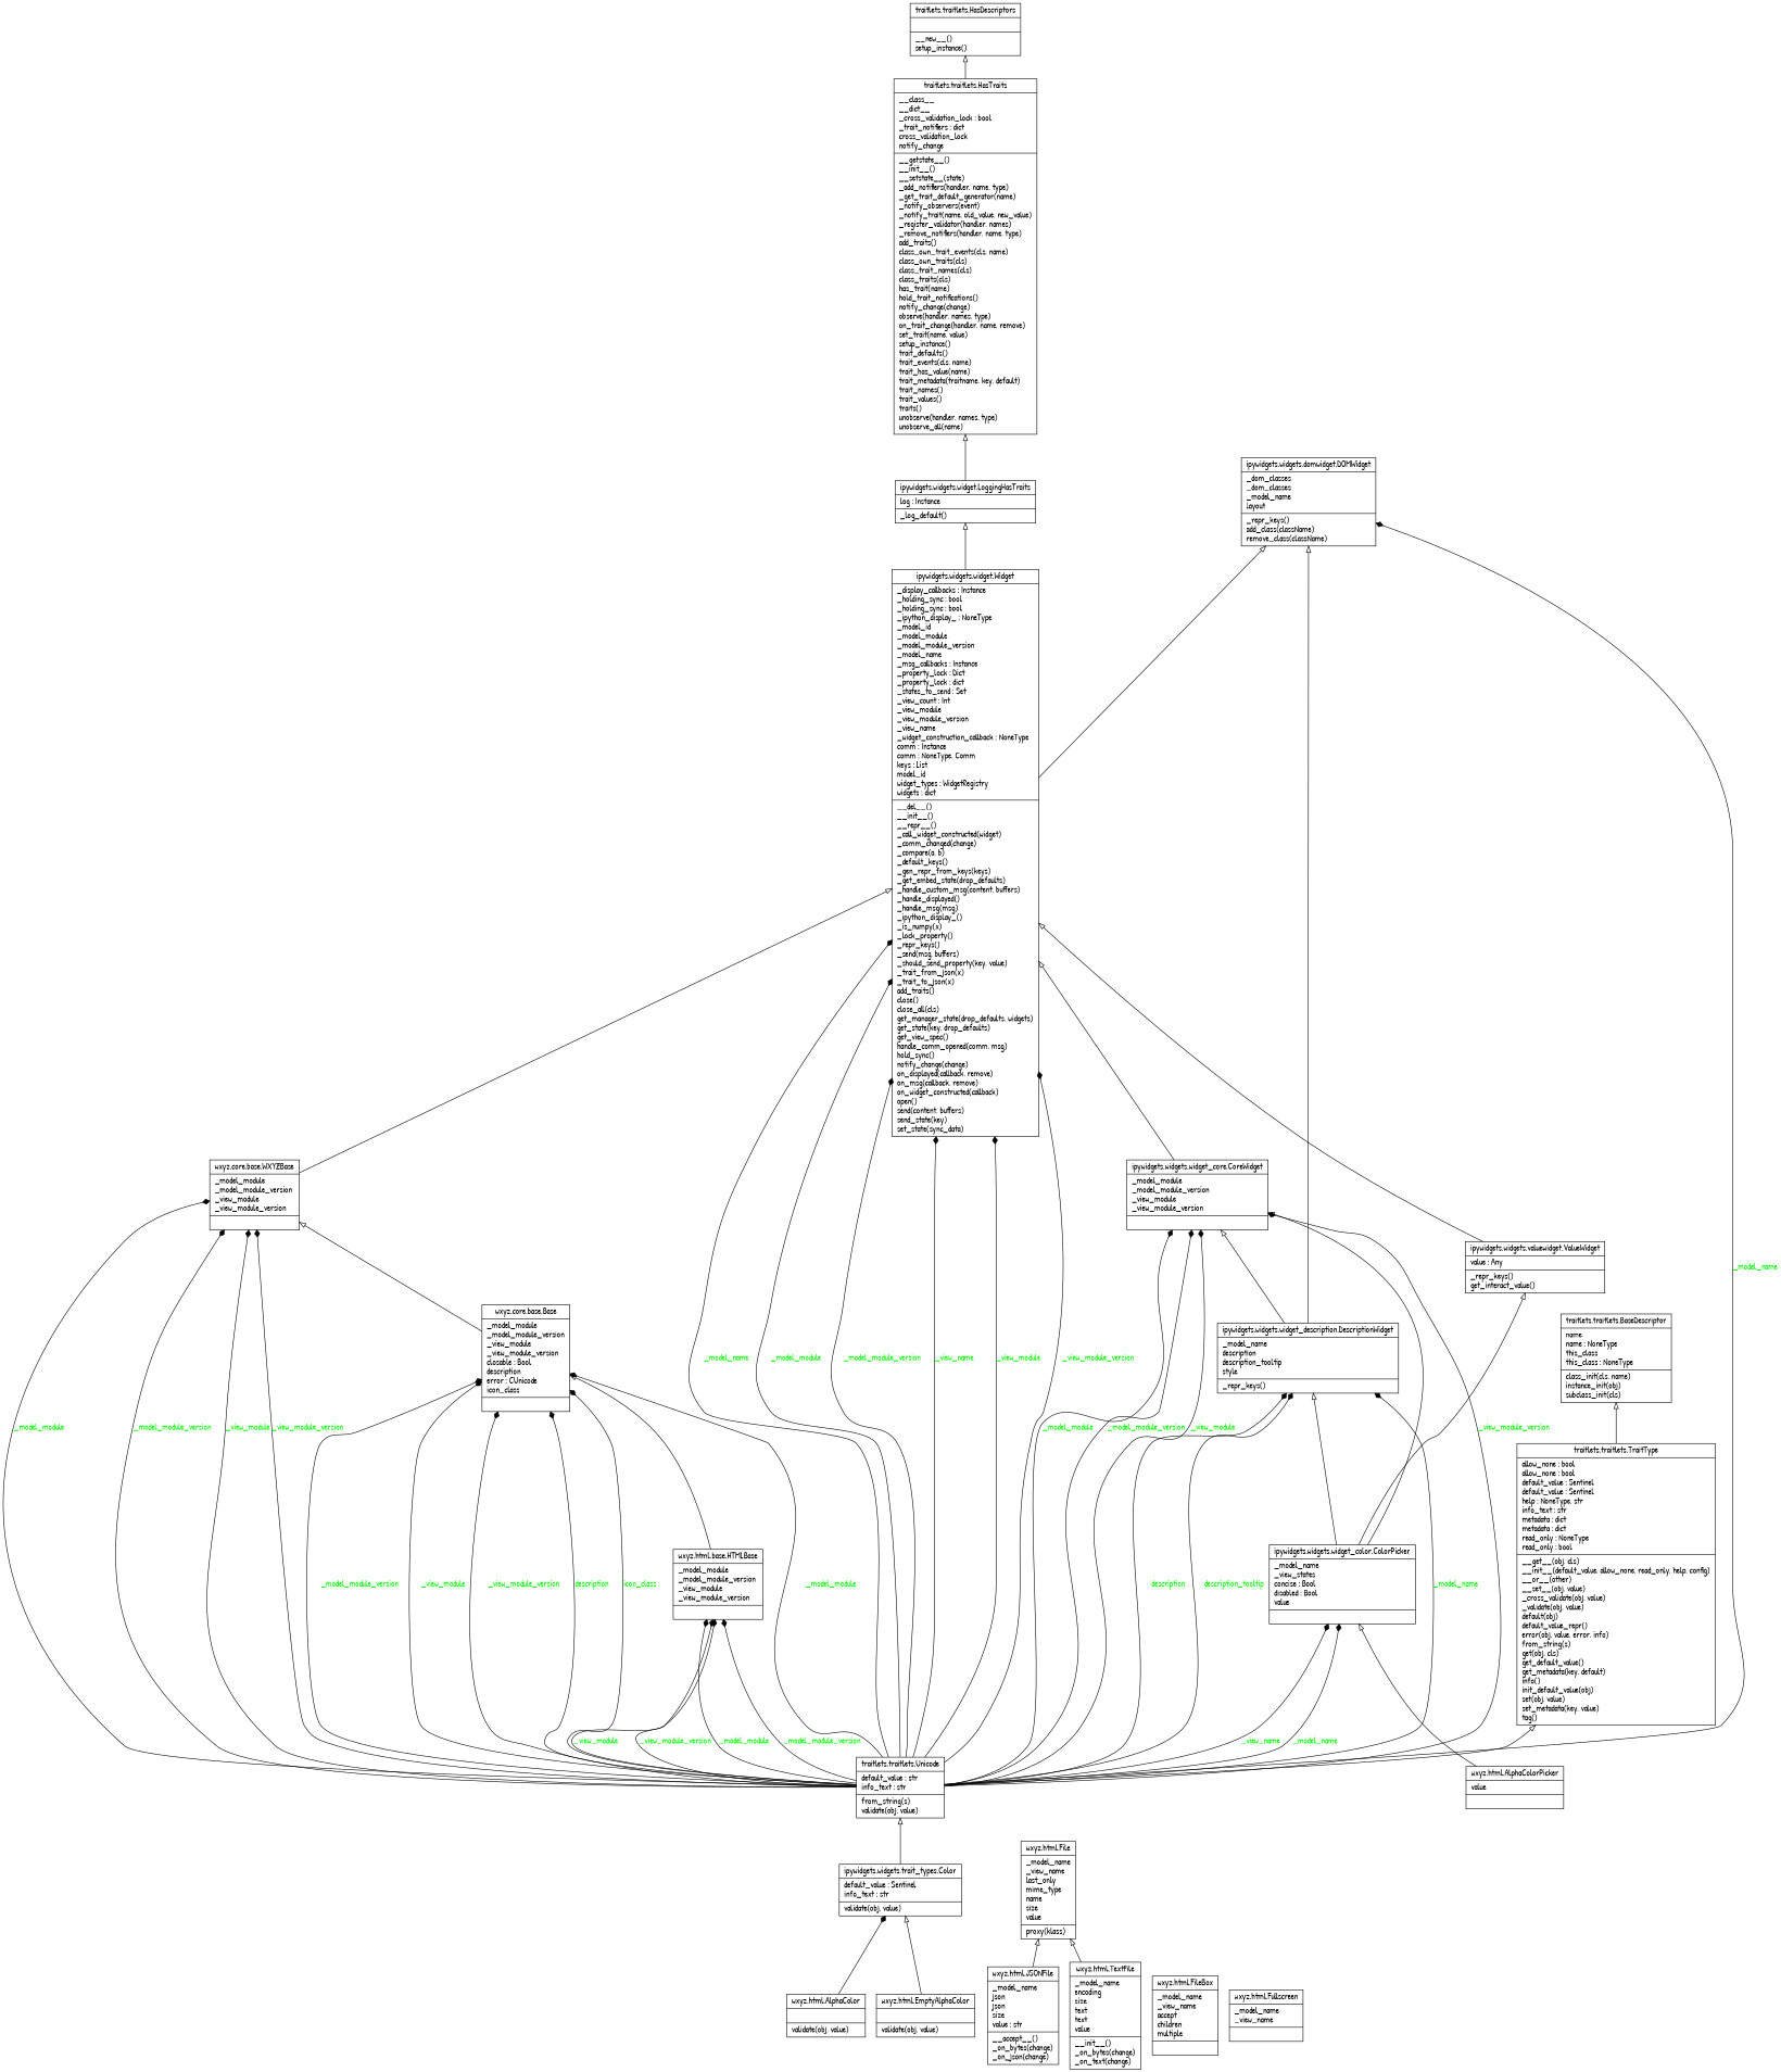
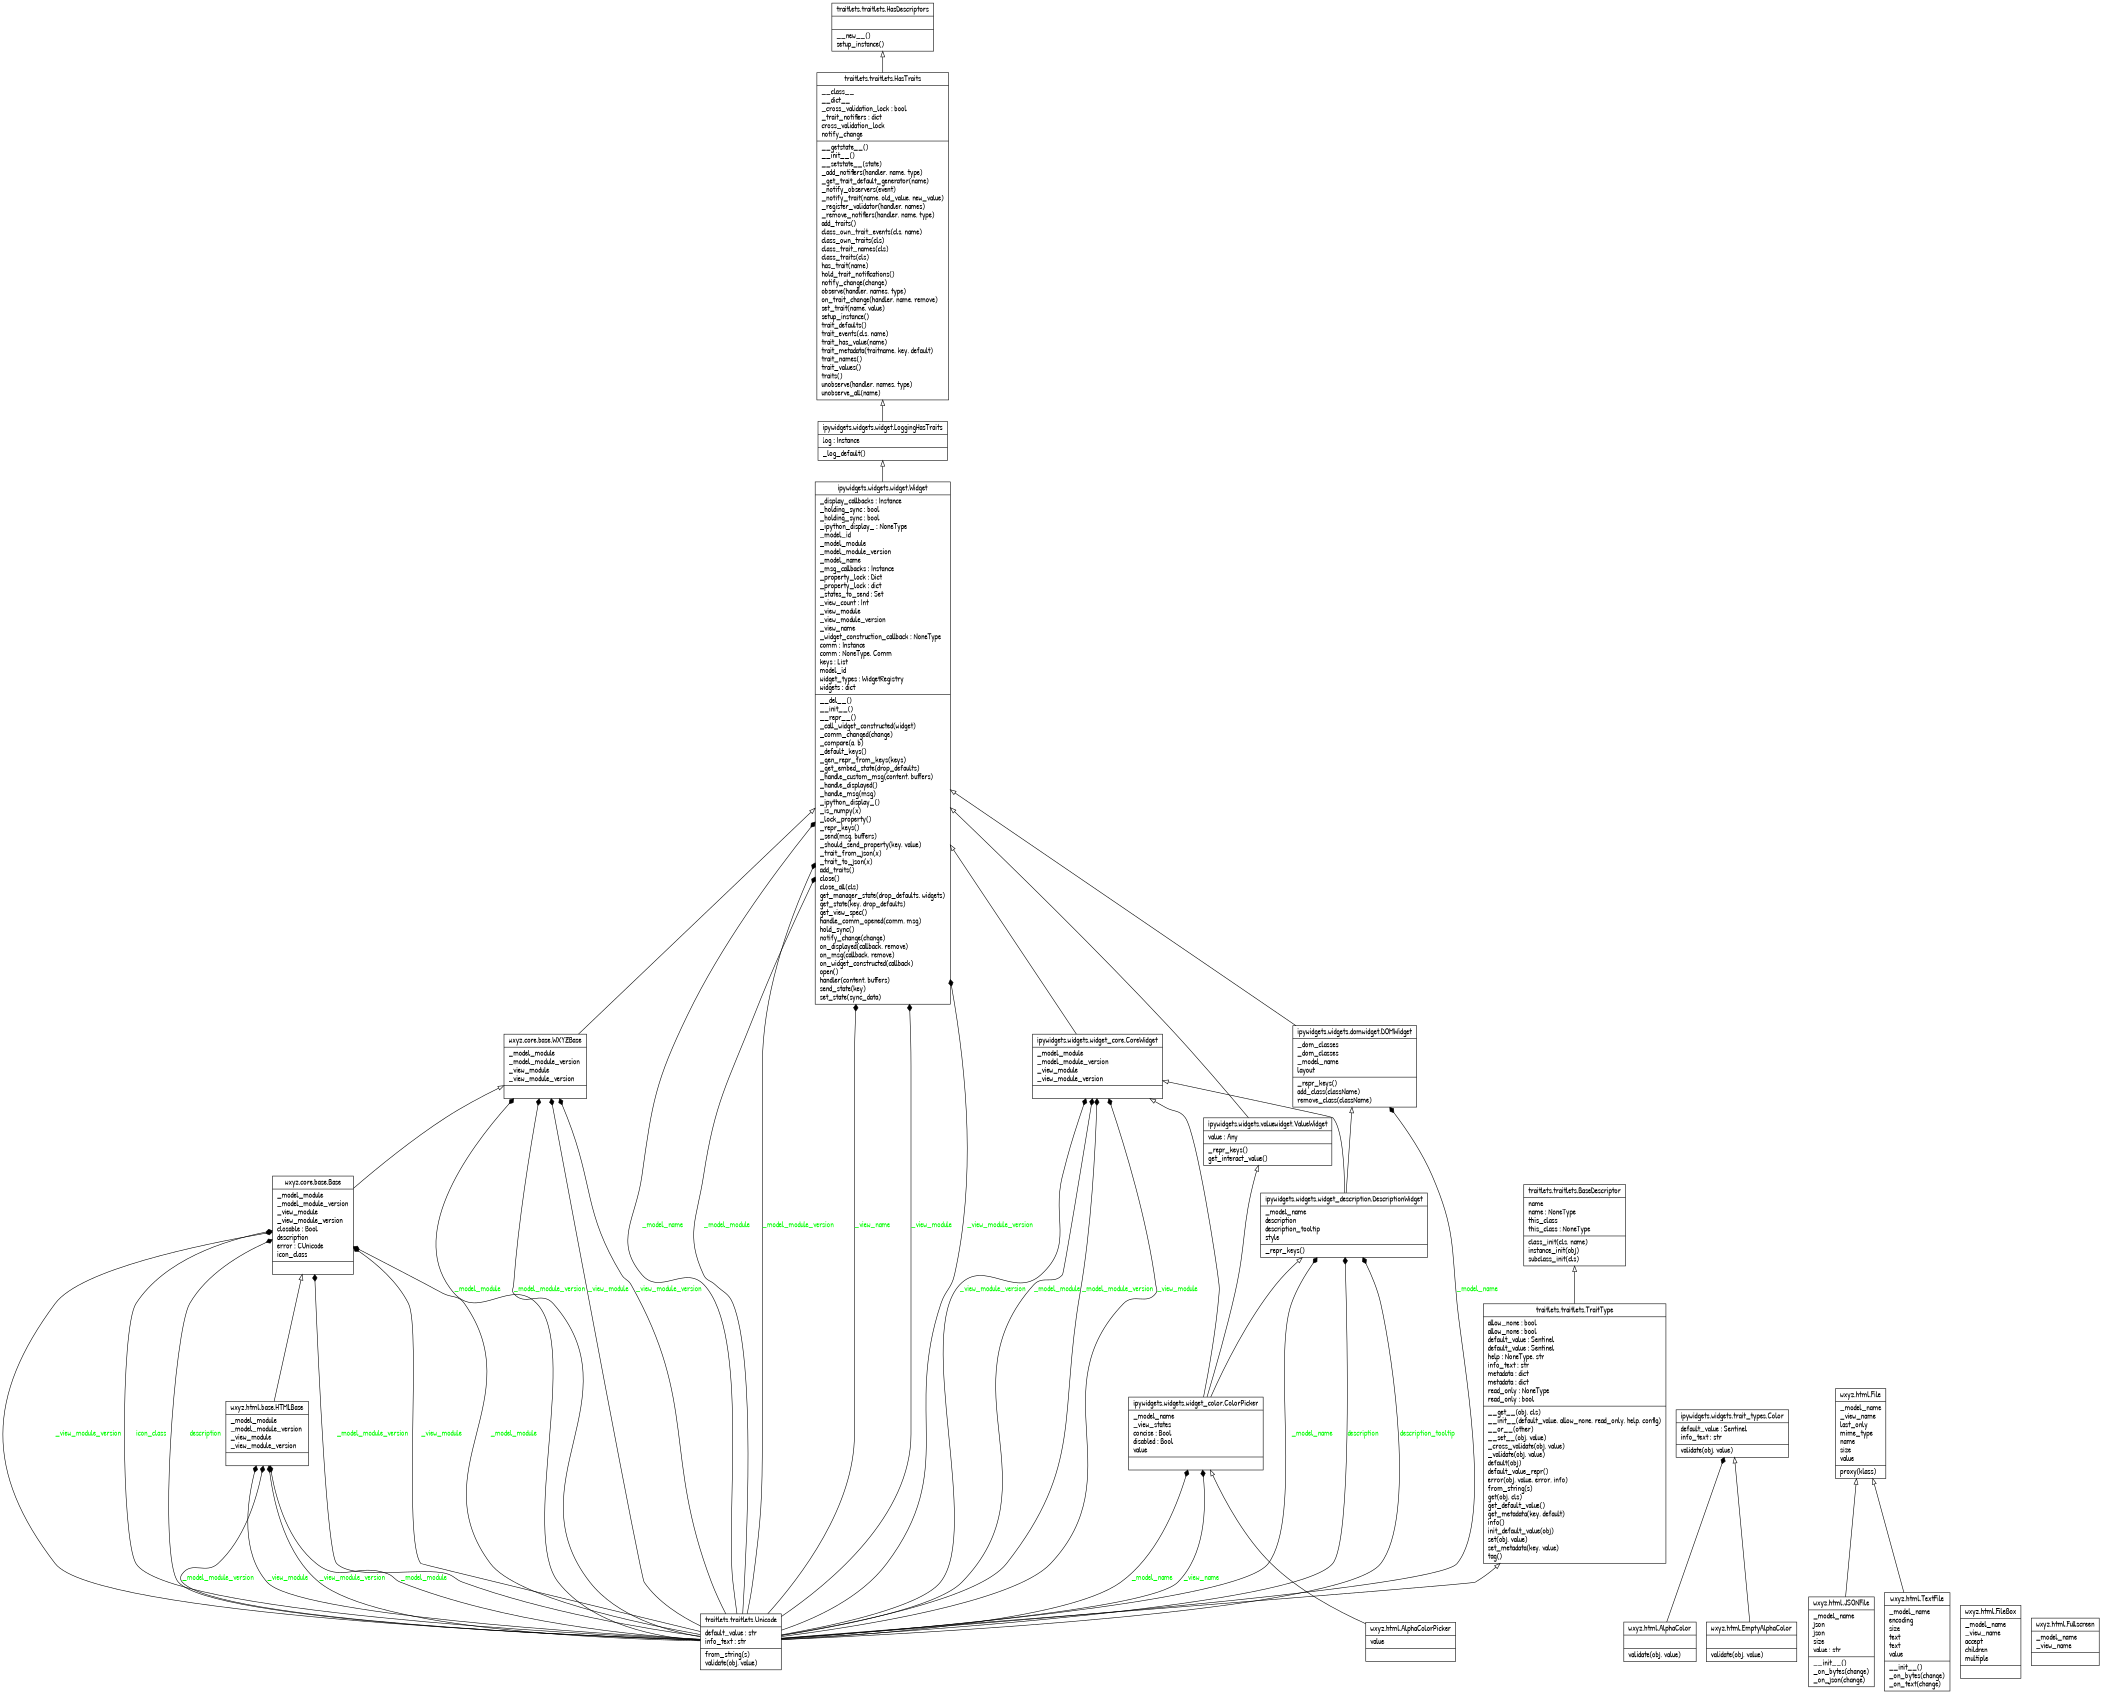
  digraph {
    fontname="Patrick Hand"
    rankdir=BT
    node [fontname="Patrick Hand" shape=record]
    edge [arrowhead=diamond arrowtail=none fontname="Patrick Hand" fontcolor=green style=solid]
    n1 [label="{wxyz.html.base.HTMLBase|_model_module\l_model_module_version\l_view_module\l_view_module_version\l|}"]
    n2 [label="{wxyz.core.base.Base|_model_module\l_model_module_version\l_view_module\l_view_module_version\lclosable : Bool\ldescription\lerror : CUnicode\licon_class\l|}"]
    n3 [label="{wxyz.core.base.WXYZBase|_model_module\l_model_module_version\l_view_module\l_view_module_version\l|}"]
    n4 [label="{wxyz.html.AlphaColor|\l|validate(obj, value)\l}"]
    n5 [label="{ipywidgets.widgets.trait_types.Color|default_value : Sentinel\linfo_text : str\l|validate(obj, value)\l}"]
    n6 [label="{traitlets.traitlets.Unicode|default_value : str\linfo_text : str\l|from_string(s)\lvalidate(obj, value)\l}"]
    n7 [label="{wxyz.html.AlphaColorPicker|value\l|}"]
    n8 [label="{ipywidgets.widgets.widget_color.ColorPicker|_model_name\l_view_states\lconcise : Bool\ldisabled : Bool\lvalue\l|}"]
    n9 [label="{ipywidgets.widgets.valuewidget.ValueWidget|value : Any\l|_repr_keys()\lget_interact_value()\l}"]
    n10 [label="{ipywidgets.widgets.widget_core.CoreWidget|_model_module\l_model_module_version\l_view_module\l_view_module_version\l|}"]
    n11 [label="{ipywidgets.widgets.widget_description.DescriptionWidget|_model_name\ldescription\ldescription_tooltip\lstyle\l|_repr_keys()\l}"]
    n12 [label="{wxyz.html.EmptyAlphaColor|\l|validate(obj, value)\l}"]
    n13 [label="{wxyz.html.File|_model_name\l_view_name\llast_only\lmime_type\lname\lsize\lvalue\l|proxy(klass)\l}"]
    n14 [label="{wxyz.html.FileBox|_model_name\l_view_name\laccept\lchildren\lmultiple\l|}"]
-   n15 [label="{wxyz.html.JSONFile|_model_name\ljson\ljson\lsize\lvalue : str\l|__accept__()\l_on_bytes(change)\l_on_json(change)\l}"]
+   n15 [label="{wxyz.html.JSONFile|_model_name\ljson\ljson\lsize\lvalue : str\l|__init__()\l_on_bytes(change)\l_on_json(change)\l}"]
    n16 [label="{wxyz.html.TextFile|_model_name\lencoding\lsize\ltext\ltext\lvalue\l|__init__()\l_on_bytes(change)\l_on_text(change)\l}"]
    n17 [label="{wxyz.html.Fullscreen|_model_name\l_view_name\l|}"]
    n18 [label="{ipywidgets.widgets.domwidget.DOMWidget|_dom_classes\l_dom_classes\l_model_name\llayout\l|_repr_keys()\ladd_class(className)\lremove_class(className)\l}"]
-   n19 [label="{ipywidgets.widgets.widget.Widget|_display_callbacks : Instance\l_holding_sync : bool\l_holding_sync : bool\l_ipython_display_ : NoneType\l_model_id\l_model_module\l_model_module_version\l_model_name\l_msg_callbacks : Instance\l_property_lock : Dict\l_property_lock : dict\l_states_to_send : Set\l_view_count : Int\l_view_module\l_view_module_version\l_view_name\l_widget_construction_callback : NoneType\lcomm : Instance\lcomm : NoneType, Comm\lkeys : List\lmodel_id\lwidget_types : WidgetRegistry\lwidgets : dict\l|__del__()\l__init__()\l__repr__()\l_call_widget_constructed(widget)\l_comm_changed(change)\l_compare(a, b)\l_default_keys()\l_gen_repr_from_keys(keys)\l_get_embed_state(drop_defaults)\l_handle_custom_msg(content, buffers)\l_handle_displayed()\l_handle_msg(msg)\l_ipython_display_()\l_is_numpy(x)\l_lock_property()\l_repr_keys()\l_send(msg, buffers)\l_should_send_property(key, value)\l_trait_from_json(x)\l_trait_to_json(x)\ladd_traits()\lclose()\lclose_all(cls)\lget_manager_state(drop_defaults, widgets)\lget_state(key, drop_defaults)\lget_view_spec()\lhandle_comm_opened(comm, msg)\lhold_sync()\lnotify_change(change)\lon_displayed(callback, remove)\lon_msg(callback, remove)\lon_widget_constructed(callback)\lopen()\lsend(content, buffers)\lsend_state(key)\lset_state(sync_data)\l}"]
+   n19 [label="{ipywidgets.widgets.widget.Widget|_display_callbacks : Instance\l_holding_sync : bool\l_holding_sync : bool\l_ipython_display_ : NoneType\l_model_id\l_model_module\l_model_module_version\l_model_name\l_msg_callbacks : Instance\l_property_lock : Dict\l_property_lock : dict\l_states_to_send : Set\l_view_count : Int\l_view_module\l_view_module_version\l_view_name\l_widget_construction_callback : NoneType\lcomm : Instance\lcomm : NoneType, Comm\lkeys : List\lmodel_id\lwidget_types : WidgetRegistry\lwidgets : dict\l|__del__()\l__init__()\l__repr__()\l_call_widget_constructed(widget)\l_comm_changed(change)\l_compare(a, b)\l_default_keys()\l_gen_repr_from_keys(keys)\l_get_embed_state(drop_defaults)\l_handle_custom_msg(content, buffers)\l_handle_displayed()\l_handle_msg(msg)\l_ipython_display_()\l_is_numpy(x)\l_lock_property()\l_repr_keys()\l_send(msg, buffers)\l_should_send_property(key, value)\l_trait_from_json(x)\l_trait_to_json(x)\ladd_traits()\lclose()\lclose_all(cls)\lget_manager_state(drop_defaults, widgets)\lget_state(key, drop_defaults)\lget_view_spec()\lhandle_comm_opened(comm, msg)\lhold_sync()\lnotify_change(change)\lon_displayed(callback, remove)\lon_msg(callback, remove)\lon_widget_constructed(callback)\lopen()\lhandler(content, buffers)\lsend_state(key)\lset_state(sync_data)\l}"]
    n20 [label="{ipywidgets.widgets.widget.LoggingHasTraits|log : Instance\l|_log_default()\l}"]
    n21 [label="{traitlets.traitlets.TraitType|allow_none : bool\lallow_none : bool\ldefault_value : Sentinel\ldefault_value : Sentinel\lhelp : NoneType, str\linfo_text : str\lmetadata : dict\lmetadata : dict\lread_only : NoneType\lread_only : bool\l|__get__(obj, cls)\l__init__(default_value, allow_none, read_only, help, config)\l__or__(other)\l__set__(obj, value)\l_cross_validate(obj, value)\l_validate(obj, value)\ldefault(obj)\ldefault_value_repr()\lerror(obj, value, error, info)\lfrom_string(s)\lget(obj, cls)\lget_default_value()\lget_metadata(key, default)\linfo()\linit_default_value(obj)\lset(obj, value)\lset_metadata(key, value)\ltag()\l}"]
    n22 [label="{traitlets.traitlets.HasTraits|__class__\l__dict__\l_cross_validation_lock : bool\l_trait_notifiers : dict\lcross_validation_lock\lnotify_change\l|__getstate__()\l__init__()\l__setstate__(state)\l_add_notifiers(handler, name, type)\l_get_trait_default_generator(name)\l_notify_observers(event)\l_notify_trait(name, old_value, new_value)\l_register_validator(handler, names)\l_remove_notifiers(handler, name, type)\ladd_traits()\lclass_own_trait_events(cls, name)\lclass_own_traits(cls)\lclass_trait_names(cls)\lclass_traits(cls)\lhas_trait(name)\lhold_trait_notifications()\lnotify_change(change)\lobserve(handler, names, type)\lon_trait_change(handler, name, remove)\lset_trait(name, value)\lsetup_instance()\ltrait_defaults()\ltrait_events(cls, name)\ltrait_has_value(name)\ltrait_metadata(traitname, key, default)\ltrait_names()\ltrait_values()\ltraits()\lunobserve(handler, names, type)\lunobserve_all(name)\l}"]
    n23 [label="{traitlets.traitlets.HasDescriptors|\l|__new__()\lsetup_instance()\l}"]
    n24 [label="{traitlets.traitlets.BaseDescriptor|name\lname : NoneType\lthis_class\lthis_class : NoneType\l|class_init(cls, name)\linstance_init(obj)\lsubclass_init(cls)\l}"]
    n1 -> n2 [arrowhead=empty fontcolor="" style=""]
    n2 -> n3 [arrowhead=empty fontcolor="" style=""]
    n3 -> n19 [arrowhead=empty fontcolor="" style=""]
    n4 -> n5 [fontcolor="" style=""]
-   n5 -> n6 [arrowhead=empty fontcolor="" style=""]
    n6 -> n1 [label=_model_module]
    n6 -> n1 [label=_model_module_version]
    n6 -> n1 [label=_view_module]
    n6 -> n1 [label=_view_module_version]
    n6 -> n2 [label=_model_module]
    n6 -> n2 [label=_model_module_version]
    n6 -> n2 [label=_view_module]
    n6 -> n2 [label=_view_module_version]
    n6 -> n2 [label=description]
    n6 -> n2 [label=icon_class]
    n6 -> n3 [label=_model_module]
    n6 -> n3 [label=_model_module_version]
    n6 -> n3 [label=_view_module]
    n6 -> n3 [label=_view_module_version]
    n6 -> n8 [label=_view_name]
    n6 -> n8 [label=_model_name]
    n6 -> n10 [label=_model_module]
    n6 -> n10 [label=_model_module_version]
    n6 -> n10 [label=_view_module]
    n6 -> n10 [label=_view_module_version]
    n6 -> n11 [label=_model_name]
    n6 -> n11 [label=description]
    n6 -> n11 [label=description_tooltip]
    n6 -> n18 [label=_model_name]
    n6 -> n19 [label=_model_name]
    n6 -> n19 [label=_model_module]
    n6 -> n19 [label=_model_module_version]
    n6 -> n19 [label=_view_name]
    n6 -> n19 [label=_view_module]
    n6 -> n19 [label=_view_module_version]
    n6 -> n21 [arrowhead=empty fontcolor="" style=""]
    n7 -> n8 [arrowhead=empty fontcolor="" style=""]
    n8 -> n9 [arrowhead=empty fontcolor="" style=""]
    n8 -> n10 [arrowhead=empty fontcolor="" style=""]
    n8 -> n11 [arrowhead=empty fontcolor="" style=""]
    n9 -> n19 [arrowhead=empty fontcolor="" style=""]
    n10 -> n19 [arrowhead=empty fontcolor="" style=""]
    n11 -> n10 [arrowhead=empty fontcolor="" style=""]
    n11 -> n18 [arrowhead=empty fontcolor="" style=""]
    n12 -> n5 [arrowhead=empty fontcolor="" style=""]
    n15 -> n13 [arrowhead=empty fontcolor="" style=""]
    n16 -> n13 [arrowhead=empty fontcolor="" style=""]
-   n19 -> n18 [arrowhead=empty fontcolor="" style=""]
+   n18 -> n19 [arrowhead=empty fontcolor="" style=""]
    n19 -> n20 [arrowhead=empty fontcolor="" style=""]
    n20 -> n22 [arrowhead=empty fontcolor="" style=""]
    n21 -> n24 [arrowhead=empty fontcolor="" style=""]
    n22 -> n23 [arrowhead=empty fontcolor="" style=""]
  }
